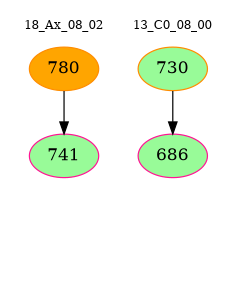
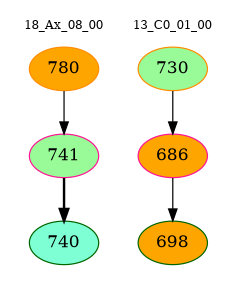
  digraph {
    node [color=deeppink fillcolor=palegreen style=filled]
    edge [color=black style=solid]
    n1 [label=741]
+   n2 [color=darkgreen fillcolor=aquamarine label=740]
    n3 [color=darkorange fillcolor=orange label=780]
-   n4 [label=686]
+   n4 [fillcolor=orange label=686]
    n5 [color=darkorange label=730]
+   n6 [color=darkgreen fillcolor=orange label=698]
    subgraph cluster_1 {
      color=white
      fontsize=10
-     label="18_Ax_08_02"
+     label="18_Ax_08_00"
      n1
+     n2
      n3
    }
    subgraph cluster_2 {
      color=white
      fontsize=10
-     label="13_C0_08_00"
+     label="13_C0_01_00"
      n4
      n5
+     n6
    }
+   n1 -> n2 [style=bold]
    n3 -> n1
+   n4 -> n6
    n5 -> n4
  }
